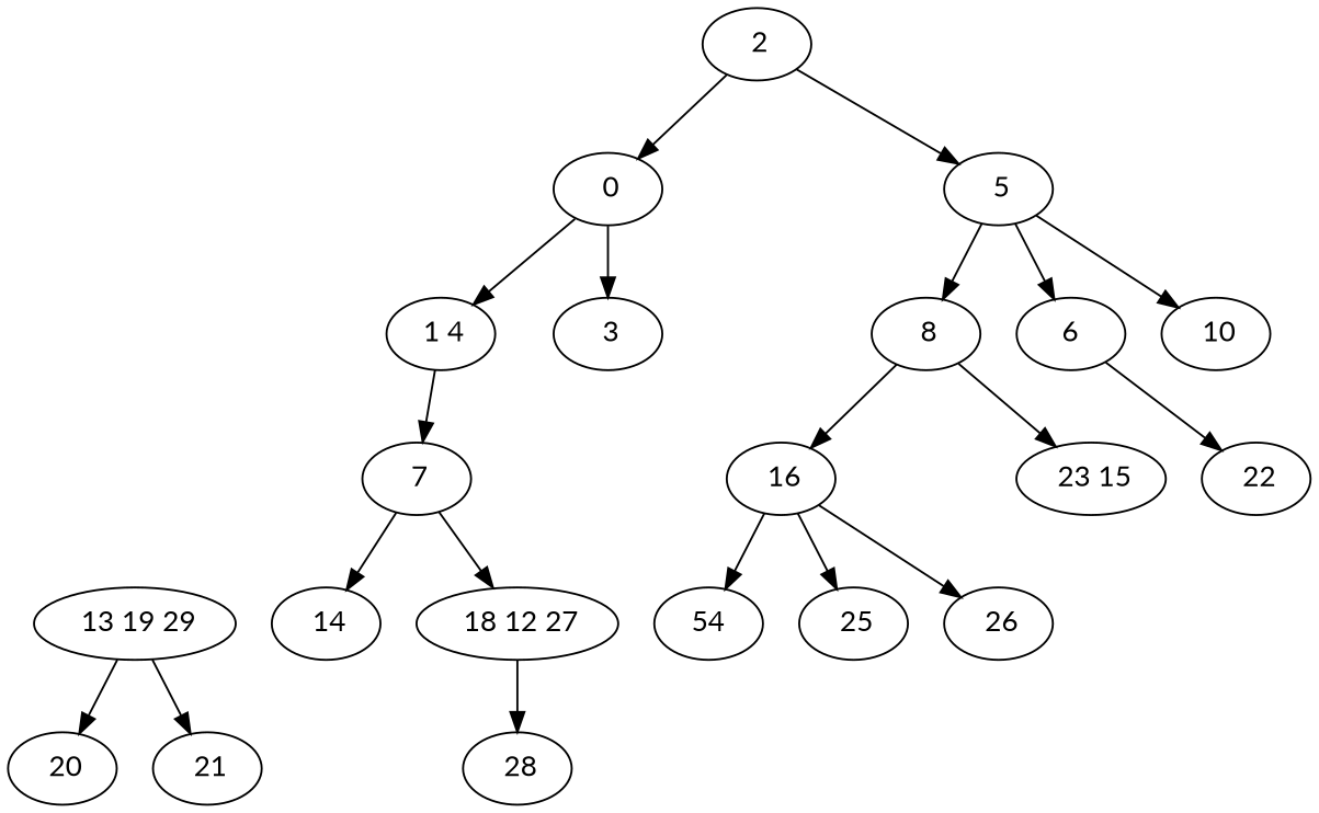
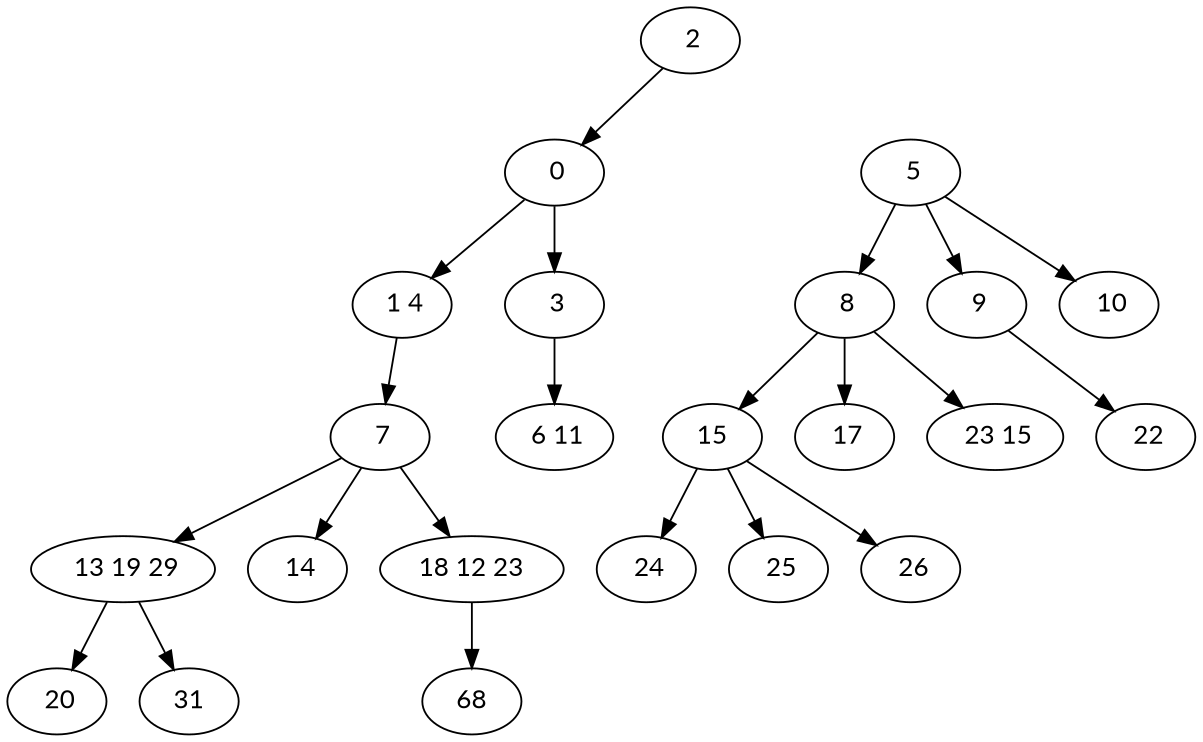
  digraph {
    fontname=Lato
    node [fontname=Lato]
    edge [fontname=Lato]
    " 0"
    " 1 4"
    " 3"
    " 7"
+   " 6 11"
    " 2"
    " 5"
    " 13 19 29"
    " 14"
-   " 18 12 27"
+   " 18 12 27" [label="18 12 23"]
    " 8"
-   " 9" [label=6]
+   " 9"
    " 10"
    " 20"
-   " 21"
-   " 28"
-   " 16"
+   " 21" [label=31]
+   " 28" [label=68]
+   " 16" [label=15]
+   " 17"
    " 23 15"
    " 22"
-   " 24" [label=54]
+   " 24"
    " 25"
    " 26"
    " 0" -> " 1 4"
    " 0" -> " 3"
    " 1 4" -> " 7"
+   " 3" -> " 6 11"
+   " 7" -> " 13 19 29"
    " 7" -> " 14"
    " 7" -> " 18 12 27"
    " 2" -> " 0"
-   " 2" -> " 5"
    " 5" -> " 8"
    " 5" -> " 9"
    " 5" -> " 10"
    " 13 19 29" -> " 20"
    " 13 19 29" -> " 21"
    " 18 12 27" -> " 28"
    " 8" -> " 16"
+   " 8" -> " 17"
    " 8" -> " 23 15"
    " 9" -> " 22"
    " 16" -> " 24"
    " 16" -> " 25"
    " 16" -> " 26"
  }
